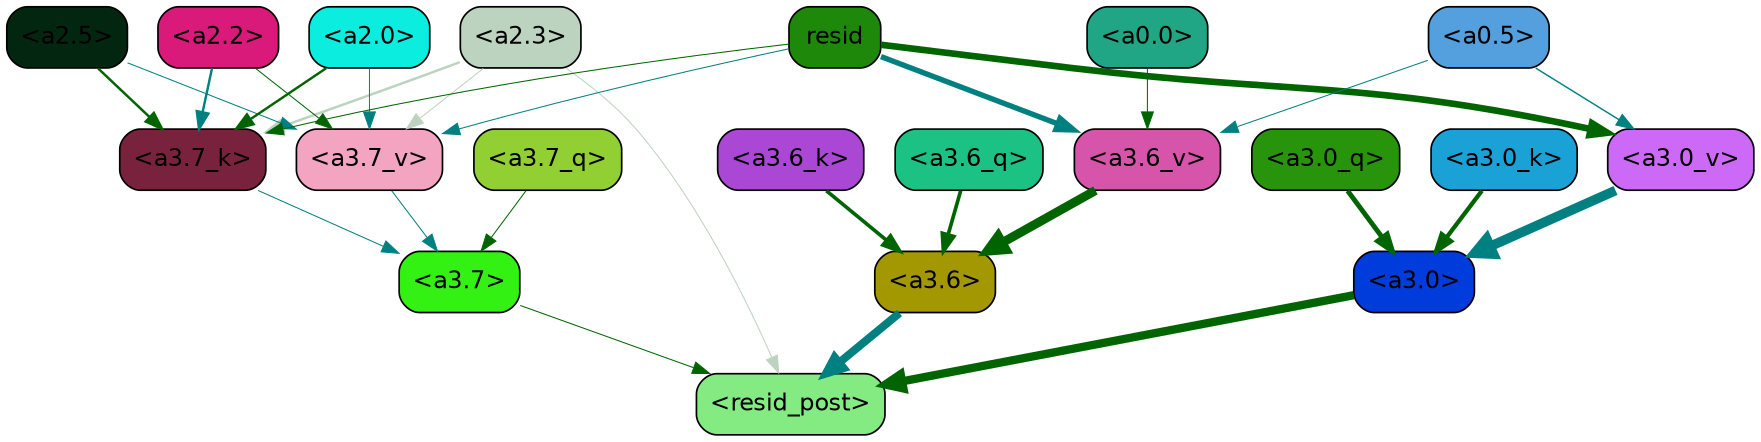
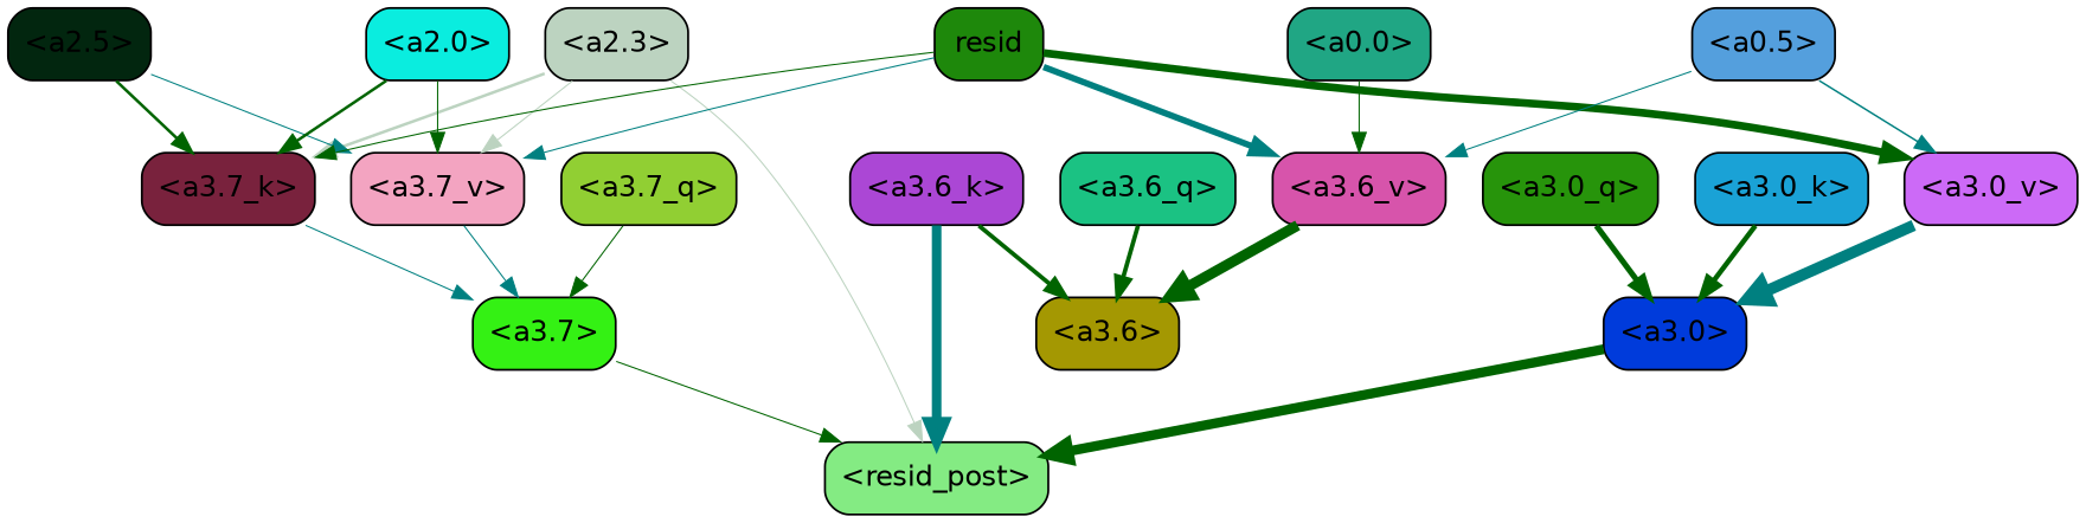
  strict digraph {
    splines=true
    node [color=black fontname=Helvetica shape=box style="filled, rounded"]
    edge [color=darkgreen penwidth=0.6]
    "<a3.7>" [fillcolor="#34f114"]
    "<resid_post>" [fillcolor="#84eb83"]
    "<a3.6>" [fillcolor="#a49802"]
    "<a3.0>" [fillcolor="#003bdb"]
    "<a2.3>" [fillcolor="#bcd3c0"]
    "<a3.7_k>" [fillcolor="#79223d"]
    "<a3.7_v>" [fillcolor="#f3a4c1"]
    "<a3.7_q>" [fillcolor="#91cf33"]
    "<a3.6_q>" [fillcolor="#1bc283"]
    "<a3.0_q>" [fillcolor="#27940b"]
    "<a3.6_k>" [fillcolor="#ab47d5"]
    "<a3.0_k>" [fillcolor="#1aa2d6"]
    "<a3.6_v>" [fillcolor="#d754ab"]
    "<a3.0_v>" [fillcolor="#cc6af7"]
    "<a2.5>" [fillcolor="#02260f"]
-   "<a2.2>" [fillcolor="#d91a7a"]
    "<a2.0>" [fillcolor="#0aeddf"]
    n18 [fillcolor="#1e880b" label=resid]
    "<a0.5>" [fillcolor="#549fdd"]
    "<a0.0>" [fillcolor="#20a684"]
    "<a3.7>" -> "<resid_post>"
-   "<a3.6>" -> "<resid_post>" [color=teal penwidth=4.746312499046326]
+   "<a3.6_k>" -> "<resid_post>" [color=teal penwidth=4.746312499046326]
    "<a3.0>" -> "<resid_post>" [penwidth=4.896343111991882]
    "<a2.3>" -> "<resid_post>" [color="#bcd3c0"]
    "<a2.3>" -> "<a3.7_k>" [color="#bcd3c0" penwidth=1.467104621231556]
    "<a2.3>" -> "<a3.7_v>" [color="#bcd3c0"]
    "<a3.7_k>" -> "<a3.7>" [color=teal]
    "<a3.7_v>" -> "<a3.7>" [color=teal]
    "<a3.7_q>" -> "<a3.7>"
    "<a3.6_q>" -> "<a3.6>" [penwidth=2.160832464694977]
    "<a3.0_q>" -> "<a3.0>" [penwidth=2.870753765106201]
    "<a3.6_k>" -> "<a3.6>" [penwidth=2.13908451795578]
    "<a3.0_k>" -> "<a3.0>" [penwidth=2.520303964614868]
    "<a3.6_v>" -> "<a3.6>" [penwidth=5.297133803367615]
    "<a3.0_v>" -> "<a3.0>" [color=teal penwidth=5.680712580680847]
    "<a2.5>" -> "<a3.7_k>" [penwidth=1.4526091292500496]
    "<a2.5>" -> "<a3.7_v>" [color=teal]
-   "<a2.2>" -> "<a3.7_k>" [color=teal penwidth=1.4310357049107552]
-   "<a2.2>" -> "<a3.7_v>"
    "<a2.0>" -> "<a3.7_k>" [penwidth=1.4314699843525887]
-   "<a2.0>" -> "<a3.7_v>" [color=teal]
+   "<a2.0>" -> "<a3.7_v>"
    n18 -> "<a3.7_k>"
    n18 -> "<a3.7_v>" [color=teal]
    n18 -> "<a3.6_v>" [color=teal penwidth=3.1766927242279053]
    n18 -> "<a3.0_v>" [penwidth=3.9005755856633186]
    "<a0.5>" -> "<a3.6_v>" [color=teal]
    "<a0.5>" -> "<a3.0_v>" [color=teal penwidth=0.8493617177009583]
    "<a0.0>" -> "<a3.6_v>"
  }
